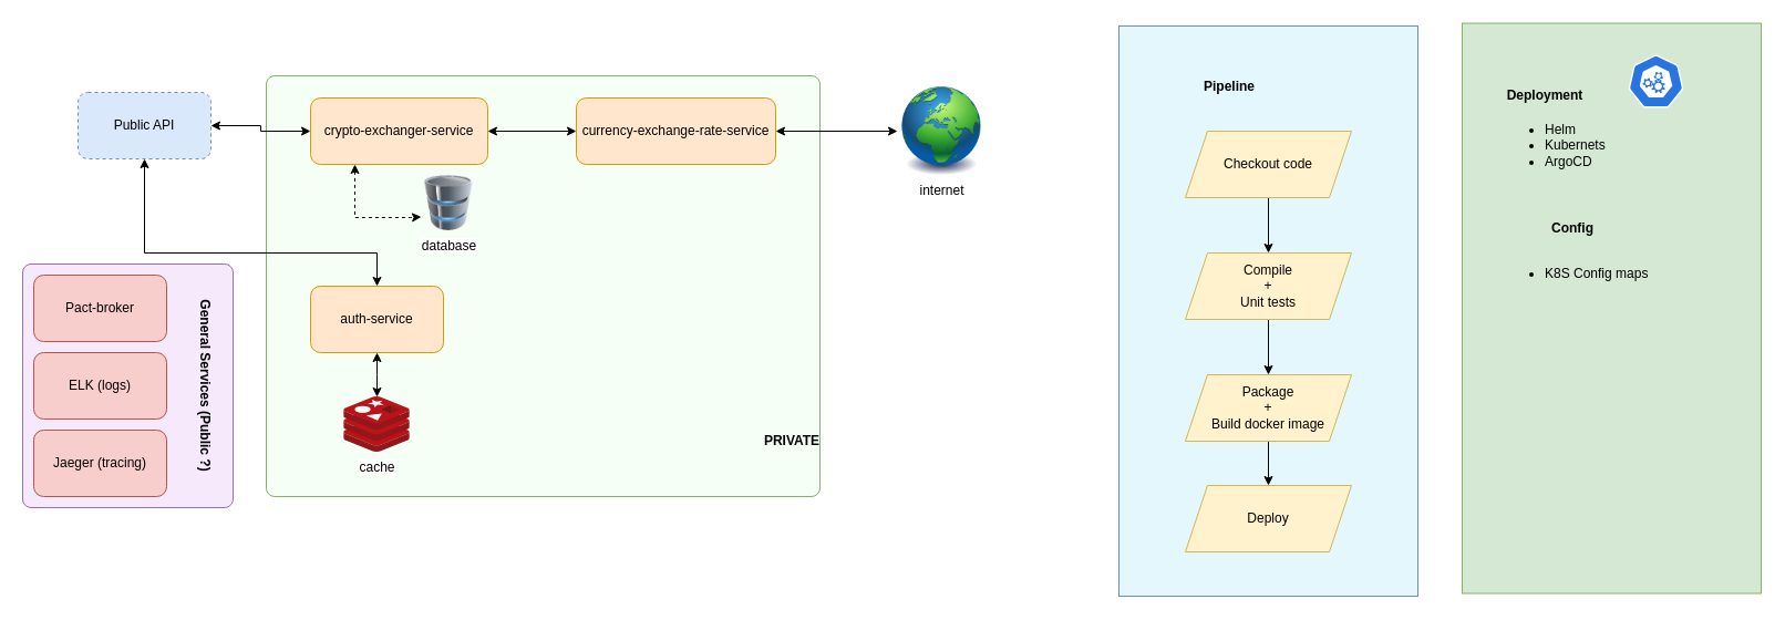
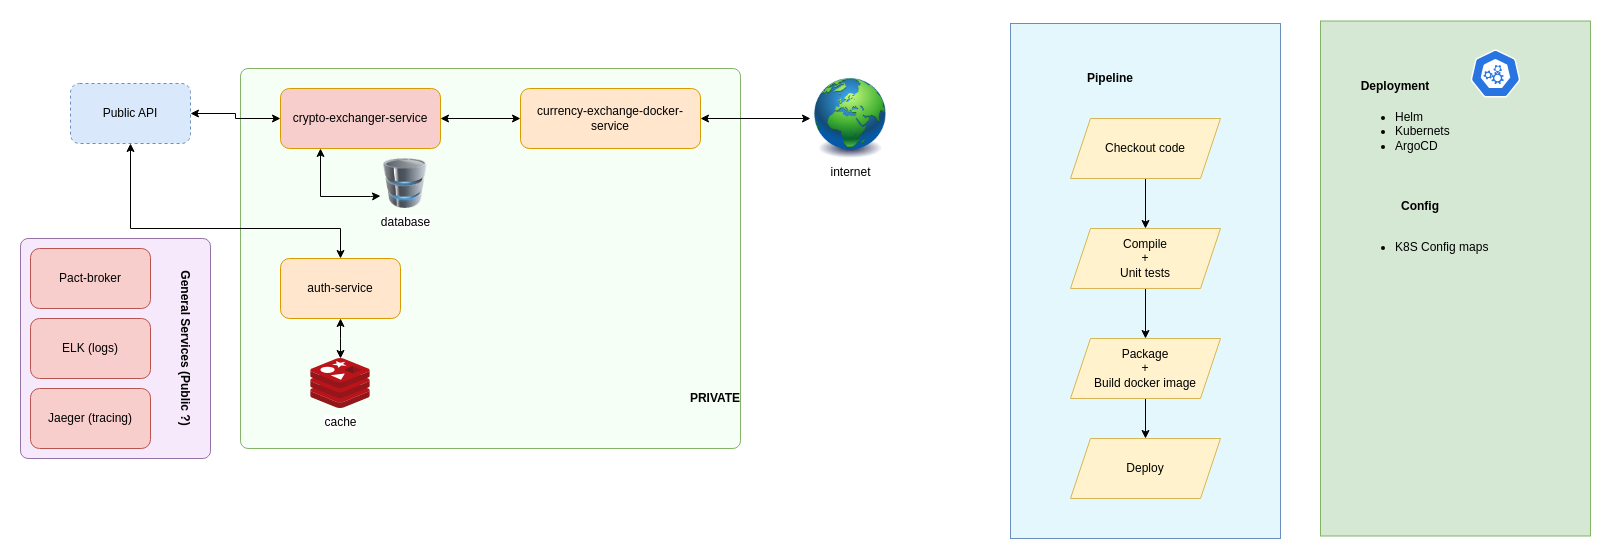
  <mxCell id="0" />
  <mxCell id="1" parent="0" />
  <mxCell id="2" value="" style="rounded=0;whiteSpace=wrap;html=1;fillColor=#E3F7FC;strokeColor=#6c8ebf;" vertex="1" parent="1"><mxGeometry x="1010" y="23" width="270" height="515" as="geometry" /></mxCell>
  <mxCell id="3" value="" style="rounded=1;whiteSpace=wrap;html=1;fillColor=#F6E9FC;strokeColor=#9673a6;arcSize=4;" vertex="1" parent="1"><mxGeometry x="20" y="238" width="190" height="220" as="geometry" /></mxCell>
  <mxCell id="4" value="" style="rounded=1;whiteSpace=wrap;html=1;fillColor=#F5FFF5;strokeColor=#82b366;arcSize=2;" vertex="1" parent="1"><mxGeometry x="240" y="68" width="500" height="380" as="geometry" /></mxCell>
  <mxCell id="5" style="edgeStyle=orthogonalEdgeStyle;rounded=0;orthogonalLoop=1;jettySize=auto;html=1;exitX=1;exitY=0.5;exitDx=0;exitDy=0;startArrow=classic;startFill=1;" edge="1" parent="1" source="7" target="10"><mxGeometry relative="1" as="geometry" /></mxCell>
  <mxCell id="6" style="edgeStyle=orthogonalEdgeStyle;rounded=0;orthogonalLoop=1;jettySize=auto;html=1;exitX=0.5;exitY=1;exitDx=0;exitDy=0;startArrow=classic;startFill=1;" edge="1" parent="1" source="7" target="14"><mxGeometry relative="1" as="geometry"><Array as="points"><mxPoint x="130" y="228" /><mxPoint x="340" y="228" /></Array></mxGeometry></mxCell>
  <mxCell id="7" value="Public API" style="rounded=1;whiteSpace=wrap;html=1;fillColor=#dae8fc;strokeColor=#6c8ebf;dashed=1;" vertex="1" parent="1"><mxGeometry x="70" y="83" width="120" height="60" as="geometry" /></mxCell>
  <mxCell id="8" style="edgeStyle=orthogonalEdgeStyle;rounded=0;orthogonalLoop=1;jettySize=auto;html=1;exitX=1;exitY=0.5;exitDx=0;exitDy=0;startArrow=classic;startFill=1;" edge="1" parent="1" source="10" target="12"><mxGeometry relative="1" as="geometry" /></mxCell>
- <mxCell id="9" style="edgeStyle=orthogonalEdgeStyle;rounded=0;orthogonalLoop=1;jettySize=auto;html=1;exitX=0.25;exitY=1;exitDx=0;exitDy=0;entryX=0;entryY=0.75;entryDx=0;entryDy=0;startArrow=classic;startFill=1;dashed=1;" edge="1" parent="1" source="10" target="16"><mxGeometry relative="1" as="geometry"><Array as="points"><mxPoint x="320" y="196" /><mxPoint x="370" y="196" /></Array></mxGeometry></mxCell>
- <mxCell id="10" value="&lt;div&gt;crypto-exchanger-service&lt;/div&gt;" style="rounded=1;whiteSpace=wrap;html=1;fillColor=#ffe6cc;strokeColor=#d79b00;" vertex="1" parent="1"><mxGeometry x="280" y="88" width="160" height="60" as="geometry" /></mxCell>
+ <mxCell id="9" style="edgeStyle=orthogonalEdgeStyle;rounded=0;orthogonalLoop=1;jettySize=auto;html=1;exitX=0.25;exitY=1;exitDx=0;exitDy=0;entryX=0;entryY=0.75;entryDx=0;entryDy=0;startArrow=classic;startFill=1;" edge="1" parent="1" source="10" target="16"><mxGeometry relative="1" as="geometry"><Array as="points"><mxPoint x="320" y="196" /><mxPoint x="370" y="196" /></Array></mxGeometry></mxCell>
+ <mxCell id="10" value="&lt;div&gt;crypto-exchanger-service&lt;/div&gt;" style="rounded=1;whiteSpace=wrap;html=1;fillColor=#f8cecc;strokeColor=#d79b00;" vertex="1" parent="1"><mxGeometry x="280" y="88" width="160" height="60" as="geometry" /></mxCell>
  <mxCell id="11" style="edgeStyle=orthogonalEdgeStyle;rounded=0;orthogonalLoop=1;jettySize=auto;html=1;exitX=1;exitY=0.5;exitDx=0;exitDy=0;startArrow=classic;startFill=1;" edge="1" parent="1" source="12" target="17"><mxGeometry relative="1" as="geometry" /></mxCell>
- <mxCell id="12" value="&lt;div&gt;currency-exchange-rate-service&lt;/div&gt;" style="rounded=1;whiteSpace=wrap;html=1;fillColor=#ffe6cc;strokeColor=#d79b00;" vertex="1" parent="1"><mxGeometry x="520" y="88" width="180" height="60" as="geometry" /></mxCell>
+ <mxCell id="12" value="&lt;div&gt;currency-exchange-docker-service&lt;/div&gt;" style="rounded=1;whiteSpace=wrap;html=1;fillColor=#ffe6cc;strokeColor=#d79b00;" vertex="1" parent="1"><mxGeometry x="520" y="88" width="180" height="60" as="geometry" /></mxCell>
  <mxCell id="13" style="edgeStyle=orthogonalEdgeStyle;rounded=0;orthogonalLoop=1;jettySize=auto;html=1;exitX=0.5;exitY=1;exitDx=0;exitDy=0;startArrow=classic;startFill=1;" edge="1" parent="1" source="14" target="15"><mxGeometry relative="1" as="geometry" /></mxCell>
  <mxCell id="14" value="auth-service" style="rounded=1;whiteSpace=wrap;html=1;fillColor=#ffe6cc;strokeColor=#d79b00;" vertex="1" parent="1"><mxGeometry x="280" y="258" width="120" height="60" as="geometry" /></mxCell>
  <mxCell id="15" value="cache" style="sketch=0;aspect=fixed;html=1;points=[];align=center;image;fontSize=12;image=img/lib/mscae/Cache_Redis_Product.svg;" vertex="1" parent="1"><mxGeometry x="310.24" y="358" width="59.53" height="50" as="geometry" /></mxCell>
  <mxCell id="16" value="database" style="image;html=1;image=img/lib/clip_art/computers/Database_128x128.png" vertex="1" parent="1"><mxGeometry x="380" y="158" width="50" height="50" as="geometry" /></mxCell>
  <mxCell id="17" value="&lt;div&gt;internet&lt;br&gt;&lt;/div&gt;" style="image;html=1;image=img/lib/clip_art/general/Earth_globe_128x128.png" vertex="1" parent="1"><mxGeometry x="810" y="78" width="80" height="80" as="geometry" /></mxCell>
  <mxCell id="18" value="&lt;b&gt;PRIVATE&lt;/b&gt;" style="text;html=1;strokeColor=none;fillColor=none;align=center;verticalAlign=middle;whiteSpace=wrap;rounded=0;" vertex="1" parent="1"><mxGeometry x="695" y="388" width="40" height="20" as="geometry" /></mxCell>
  <mxCell id="19" style="edgeStyle=orthogonalEdgeStyle;rounded=0;orthogonalLoop=1;jettySize=auto;html=1;exitX=0.5;exitY=1;exitDx=0;exitDy=0;startArrow=classic;startFill=1;" edge="1" parent="1" source="4" target="4"><mxGeometry relative="1" as="geometry" /></mxCell>
  <mxCell id="20" value="Pact-broker" style="rounded=1;whiteSpace=wrap;html=1;fillColor=#f8cecc;strokeColor=#b85450;" vertex="1" parent="1"><mxGeometry x="30" y="248" width="120" height="60" as="geometry" /></mxCell>
  <mxCell id="21" value="ELK (logs)" style="rounded=1;whiteSpace=wrap;html=1;fillColor=#f8cecc;strokeColor=#b85450;" vertex="1" parent="1"><mxGeometry x="30" y="318" width="120" height="60" as="geometry" /></mxCell>
  <mxCell id="22" value="Jaeger (tracing)" style="rounded=1;whiteSpace=wrap;html=1;fillColor=#f8cecc;strokeColor=#b85450;" vertex="1" parent="1"><mxGeometry x="30" y="388" width="120" height="60" as="geometry" /></mxCell>
  <mxCell id="23" value="General Services (Public ?)" style="text;html=1;strokeColor=none;fillColor=none;align=center;verticalAlign=middle;whiteSpace=wrap;rounded=0;fontStyle=1;rotation=90;" vertex="1" parent="1"><mxGeometry x="100" y="338" width="170" height="20" as="geometry" /></mxCell>
  <mxCell id="24" value="Pipeline" style="text;html=1;strokeColor=none;fillColor=none;align=center;verticalAlign=middle;whiteSpace=wrap;rounded=0;fontStyle=1" vertex="1" parent="1"><mxGeometry x="1090" y="68" width="40" height="20" as="geometry" /></mxCell>
  <mxCell id="25" value="" style="shape=image;html=1;verticalAlign=top;verticalLabelPosition=bottom;labelBackgroundColor=#ffffff;imageAspect=0;aspect=fixed;image=https://cdn0.iconfinder.com/data/icons/font-awesome-brands-vol-1/512/jenkins-128.png;fillColor=#F6E9FC;gradientColor=none;" vertex="1" parent="1"><mxGeometry x="1140" y="49" width="49" height="49" as="geometry" /></mxCell>
  <mxCell id="26" style="edgeStyle=orthogonalEdgeStyle;rounded=0;orthogonalLoop=1;jettySize=auto;html=1;exitX=0.5;exitY=1;exitDx=0;exitDy=0;startArrow=none;startFill=0;" edge="1" parent="1" source="27" target="29"><mxGeometry relative="1" as="geometry" /></mxCell>
  <mxCell id="27" value="Checkout code" style="shape=parallelogram;perimeter=parallelogramPerimeter;whiteSpace=wrap;html=1;fixedSize=1;fillColor=#fff2cc;strokeColor=#d6b656;" vertex="1" parent="1"><mxGeometry x="1070" y="118" width="150" height="60" as="geometry" /></mxCell>
  <mxCell id="28" style="edgeStyle=orthogonalEdgeStyle;rounded=0;orthogonalLoop=1;jettySize=auto;html=1;exitX=0.5;exitY=1;exitDx=0;exitDy=0;startArrow=none;startFill=0;" edge="1" parent="1" source="29" target="31"><mxGeometry relative="1" as="geometry" /></mxCell>
  <mxCell id="29" value="&lt;div&gt;Compile&lt;/div&gt;&lt;div&gt;+&lt;/div&gt;&lt;div&gt;Unit tests&lt;/div&gt;" style="shape=parallelogram;perimeter=parallelogramPerimeter;whiteSpace=wrap;html=1;fixedSize=1;fillColor=#fff2cc;strokeColor=#d6b656;" vertex="1" parent="1"><mxGeometry x="1070" y="228" width="150" height="60" as="geometry" /></mxCell>
  <mxCell id="30" style="edgeStyle=orthogonalEdgeStyle;rounded=0;orthogonalLoop=1;jettySize=auto;html=1;exitX=0.5;exitY=1;exitDx=0;exitDy=0;entryX=0.5;entryY=0;entryDx=0;entryDy=0;startArrow=none;startFill=0;" edge="1" parent="1" source="31" target="32"><mxGeometry relative="1" as="geometry" /></mxCell>
  <mxCell id="31" value="&lt;div&gt;Package&lt;/div&gt;&lt;div&gt;+&lt;/div&gt;&lt;div&gt;Build docker image&lt;br&gt;&lt;/div&gt;" style="shape=parallelogram;perimeter=parallelogramPerimeter;whiteSpace=wrap;html=1;fixedSize=1;fillColor=#fff2cc;strokeColor=#d6b656;" vertex="1" parent="1"><mxGeometry x="1070" y="338" width="150" height="60" as="geometry" /></mxCell>
  <mxCell id="32" value="Deploy" style="shape=parallelogram;perimeter=parallelogramPerimeter;whiteSpace=wrap;html=1;fixedSize=1;fillColor=#fff2cc;strokeColor=#d6b656;" vertex="1" parent="1"><mxGeometry x="1070" y="438" width="150" height="60" as="geometry" /></mxCell>
  <mxCell id="33" value="" style="rounded=0;whiteSpace=wrap;html=1;fillColor=#d5e8d4;strokeColor=#82b366;" vertex="1" parent="1"><mxGeometry x="1320" y="20.5" width="270" height="515" as="geometry" /></mxCell>
  <mxCell id="34" value="Deployment" style="text;html=1;strokeColor=none;fillColor=none;align=center;verticalAlign=middle;whiteSpace=wrap;rounded=0;fontStyle=1" vertex="1" parent="1"><mxGeometry x="1375" y="75.5" width="40" height="20" as="geometry" /></mxCell>
  <mxCell id="35" value="" style="sketch=0;html=1;dashed=0;whitespace=wrap;fillColor=#2875E2;strokeColor=#ffffff;points=[[0.005,0.63,0],[0.1,0.2,0],[0.9,0.2,0],[0.5,0,0],[0.995,0.63,0],[0.72,0.99,0],[0.5,1,0],[0.28,0.99,0]];shape=mxgraph.kubernetes.icon;prIcon=master" vertex="1" parent="1"><mxGeometry x="1470" y="49" width="50" height="48" as="geometry" /></mxCell>
  <mxCell id="36" value="&lt;ul&gt;&lt;li&gt;Helm&lt;/li&gt;&lt;li&gt;Kubernets&lt;/li&gt;&lt;li&gt;ArgoCD&lt;/li&gt;&lt;/ul&gt;" style="text;html=1;strokeColor=none;fillColor=none;spacing=5;spacingTop=-20;whiteSpace=wrap;overflow=hidden;rounded=0;" vertex="1" parent="1"><mxGeometry x="1350" y="108" width="160" height="120" as="geometry" /></mxCell>
  <mxCell id="37" value="Config" style="text;html=1;strokeColor=none;fillColor=none;align=center;verticalAlign=middle;whiteSpace=wrap;rounded=0;fontStyle=1" vertex="1" parent="1"><mxGeometry x="1400" y="195.5" width="40" height="20" as="geometry" /></mxCell>
  <mxCell id="38" value="&lt;ul&gt;&lt;li&gt;K8S Config maps&lt;br&gt;&lt;/li&gt;&lt;/ul&gt;" style="text;html=1;strokeColor=none;fillColor=none;spacing=5;spacingTop=-20;whiteSpace=wrap;overflow=hidden;rounded=0;" vertex="1" parent="1"><mxGeometry x="1350" y="238" width="160" height="120" as="geometry" /></mxCell>
